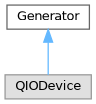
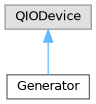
  digraph {
    rankdir=TB
    node [fontname=Helvetica fontsize=10 shape=box style=filled]
    n1 [color=grey60 fillcolor="#E0E0E0" height=0.2 label=QIODevice width=0.4]
    n2 [color=grey40 fillcolor=white height=0.2 label=Generator width=0.4]
-   n2 -> n1 [color=steelblue1 dir=back fontname=Helvetica fontsize=10 labelfontname=Helvetica labelfontsize=10 style=solid]
+   n1 -> n2 [color=steelblue1 dir=back fontname=Helvetica fontsize=10 labelfontname=Helvetica labelfontsize=10 style=solid]
  }
